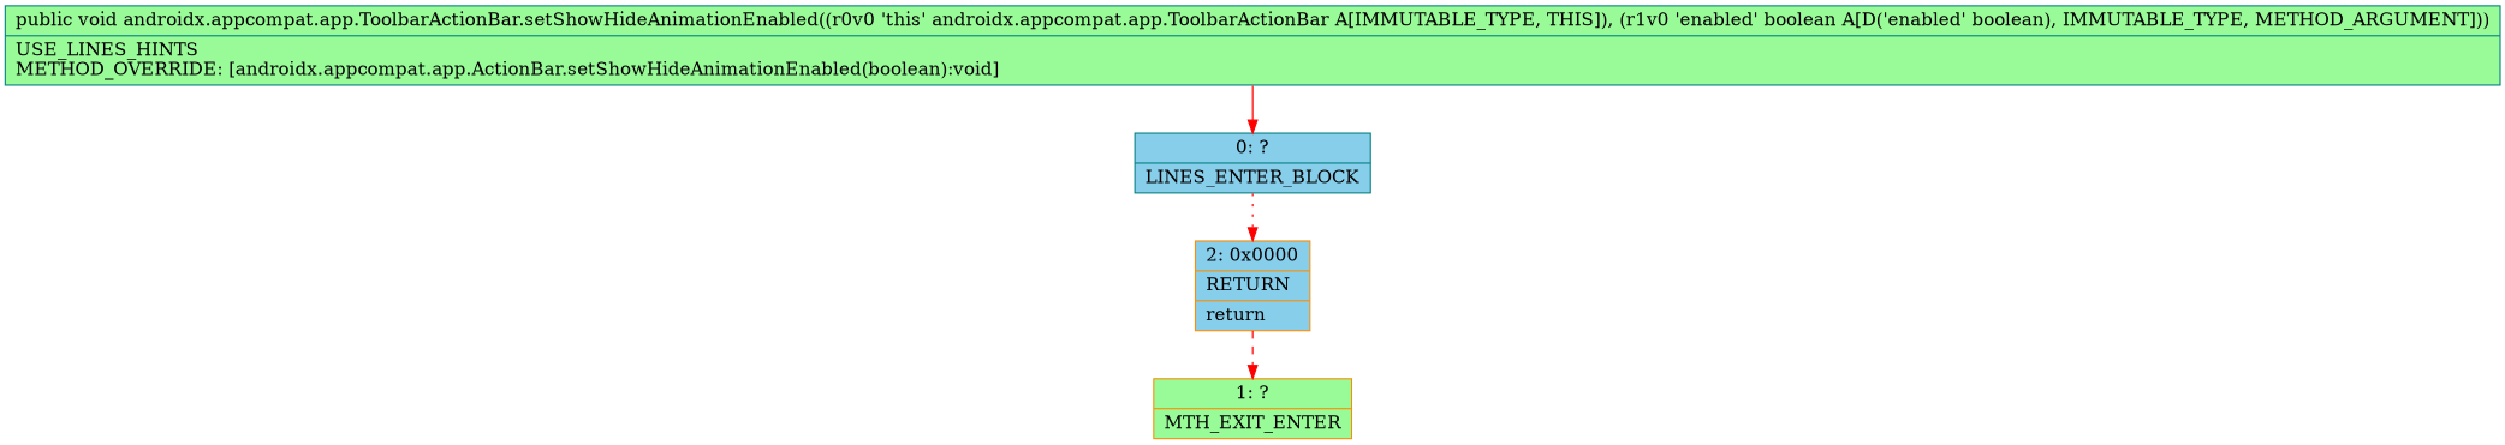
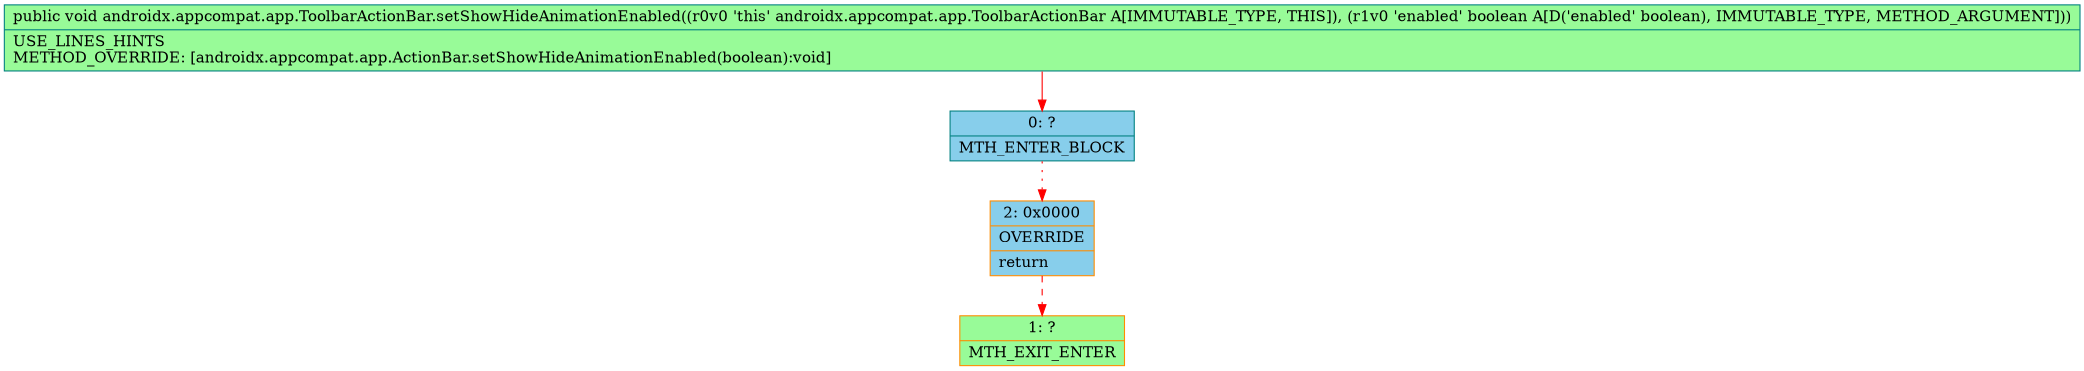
  digraph {
    node [color=teal fillcolor=skyblue shape=record style=filled]
    edge [color=red]
-   n1 [label="{0\:\ ?|LINES_ENTER_BLOCK\l}"]
-   n2 [color=darkorange label="{2\:\ 0x0000|RETURN\l|return\l}"]
+   n1 [label="{0\:\ ?|MTH_ENTER_BLOCK\l}"]
+   n2 [color=darkorange label="{2\:\ 0x0000|OVERRIDE\l|return\l}"]
    n3 [color=darkorange fillcolor=palegreen label="{1\:\ ?|MTH_EXIT_ENTER\l}"]
    n4 [fillcolor=palegreen label="{public void androidx.appcompat.app.ToolbarActionBar.setShowHideAnimationEnabled((r0v0 'this' androidx.appcompat.app.ToolbarActionBar A[IMMUTABLE_TYPE, THIS]), (r1v0 'enabled' boolean A[D('enabled' boolean), IMMUTABLE_TYPE, METHOD_ARGUMENT]))  | USE_LINES_HINTS\lMETHOD_OVERRIDE: [androidx.appcompat.app.ActionBar.setShowHideAnimationEnabled(boolean):void]\l}"]
    n1 -> n2 [style=dotted]
    n2 -> n3 [style=dashed]
    n4 -> n1 [style=solid]
  }
